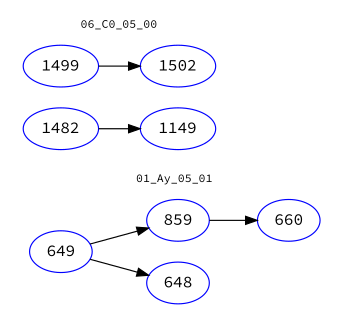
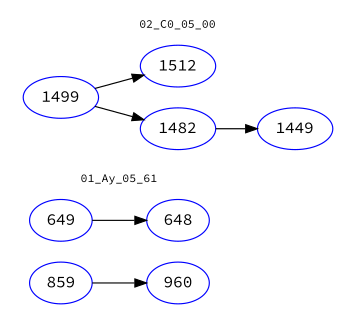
  digraph {
    fontname="Source Code Pro"
    rankdir=LR
    node [color=blue fontname="Source Code Pro"]
    edge [color=black fontname="Source Code Pro"]
    n1 [label=649]
    n2 [label=648]
    n3 [label=859]
-   n4 [label=660]
+   n4 [label=960]
    n5 [label=1499]
    n6 [label=1482]
-   n7 [label=1502]
-   n8 [label=1149]
+   n7 [label=1512]
+   n8 [label=1449]
    subgraph cluster_1 {
      color=white
      fontsize=10
-     label="01_Ay_05_01"
+     label="01_Ay_05_61"
      n1
      n2
      n3
      n4
    }
    subgraph cluster_2 {
      color=white
      fontsize=10
-     label="06_C0_05_00"
+     label="02_C0_05_00"
      n5
      n6
      n7
      n8
    }
    n1 -> n2
-   n1 -> n3
    n3 -> n4
+   n5 -> n6
    n5 -> n7
    n6 -> n8
  }
